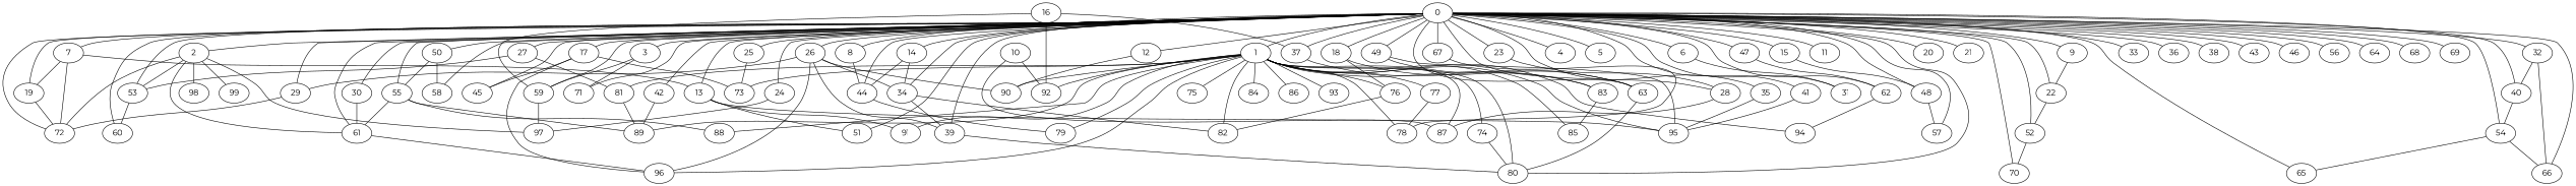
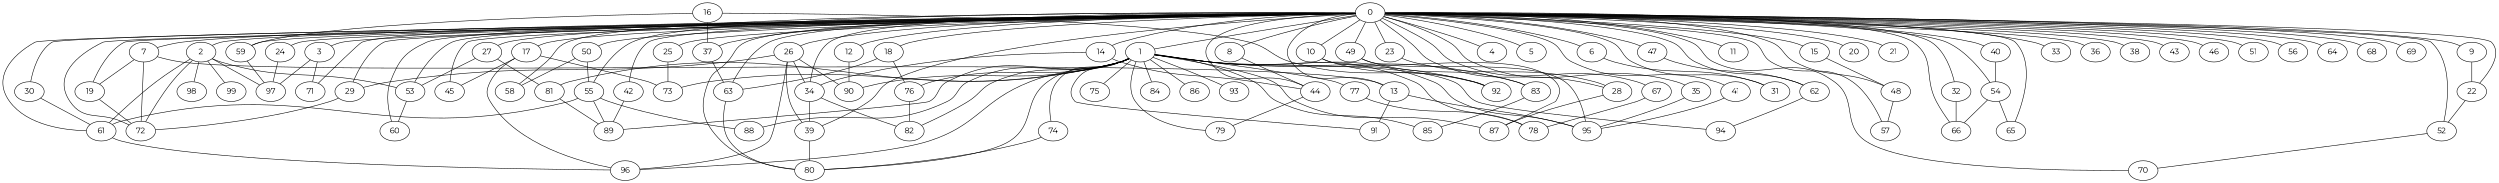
  graph {
    fontname=Montserrat
    node [fontname=Montserrat]
    edge [fontname=Montserrat]
    0
    1
    2
    3
    4
    5
    6
    7
    8
    9
    10
    11
    12
    13
    14
    15
    17
    18
    19
    20
    21
    22
    23
    24
    25
    26
    27
    28
    29
    30
    31
    32
    33
    34
    35
    36
    37
    38
    39
    40
    41
    42
    43
    44
    45
    46
    47
    48
    49
    50
    51
    52
    53
    54
    55
    56
    57
    58
    59
    60
    61
    62
    63
    64
    65
    66
    67
    68
    69
    70
    71
    72
    80
    73
    74
    75
    76
    77
    78
    79
    81
    82
    83
    84
    85
    86
    87
    88
    89
    90
    91
    92
    93
    94
    95
    96
    97
    98
    99
    16
    0 -- 1
    0 -- 2
    0 -- 3
    0 -- 4
    0 -- 5
    0 -- 6
    0 -- 7
    0 -- 8
    0 -- 9
+   0 -- 10
    0 -- 11
    0 -- 12
    0 -- 13
    0 -- 14
    0 -- 15
    0 -- 17
    0 -- 18
    0 -- 19
    0 -- 20
    0 -- 21
    0 -- 22
    0 -- 23
    0 -- 24
    0 -- 25
    0 -- 26
    0 -- 27
    0 -- 28
    0 -- 29
    0 -- 30
    0 -- 31
    0 -- 32
    0 -- 33
    0 -- 34
    0 -- 35
    0 -- 36
    0 -- 37
    0 -- 38
    0 -- 39
    0 -- 40
    0 -- 41
    0 -- 42
    0 -- 43
    0 -- 44
    0 -- 45
    0 -- 46
    0 -- 47
    0 -- 48
    0 -- 49
    0 -- 50
    0 -- 51
    0 -- 52
    0 -- 53
    0 -- 54
    0 -- 55
    0 -- 56
    0 -- 57
    0 -- 58
    0 -- 59
    0 -- 60
    0 -- 61
    0 -- 62
    0 -- 63
    0 -- 64
    0 -- 65
    0 -- 66
    0 -- 67
    0 -- 68
    0 -- 69
    0 -- 70
    0 -- 71
    0 -- 72
    0 -- 80
    1 -- 80
    1 -- 73
    1 -- 74
    1 -- 75
    1 -- 76
    1 -- 77
    1 -- 78
    1 -- 79
    1 -- 81
    1 -- 82
    1 -- 83
    1 -- 84
    1 -- 85
    1 -- 86
    1 -- 87
    1 -- 88
    1 -- 89
    1 -- 90
    1 -- 91
    1 -- 92
    1 -- 93
    1 -- 94
    1 -- 95
    1 -- 96
    2 -- 53
    2 -- 61
    2 -- 72
    2 -- 97
    2 -- 98
    2 -- 99
    3 -- 71
-   3 -- 59
+   3 -- 97
    6 -- 31
    7 -- 13
    7 -- 19
    7 -- 72
    8 -- 44
    9 -- 22
    10 -- 87
    10 -- 92
    12 -- 90
-   13 -- 51
    13 -- 91
    13 -- 95
    14 -- 34
    14 -- 44
    15 -- 48
    17 -- 45
    17 -- 73
    17 -- 96
    18 -- 63
    18 -- 76
    19 -- 72
    22 -- 52
    23 -- 28
    24 -- 97
    25 -- 73
    26 -- 29
    26 -- 34
    26 -- 39
    26 -- 90
    26 -- 96
    27 -- 53
    27 -- 81
    28 -- 87
    29 -- 72
    30 -- 61
-   32 -- 40
    32 -- 66
    34 -- 39
    34 -- 82
    35 -- 95
    37 -- 63
    39 -- 80
    40 -- 54
    41 -- 95
    42 -- 89
    44 -- 79
    47 -- 62
    48 -- 57
    49 -- 83
    49 -- 95
    50 -- 55
    50 -- 58
    52 -- 70
    53 -- 60
    54 -- 65
    54 -- 66
    55 -- 61
    55 -- 88
    55 -- 89
    59 -- 97
    61 -- 96
    62 -- 94
    63 -- 80
    67 -- 78
    74 -- 80
    76 -- 82
    77 -- 78
    81 -- 89
    83 -- 85
    16 -- 37
    16 -- 59
    16 -- 92
  }
